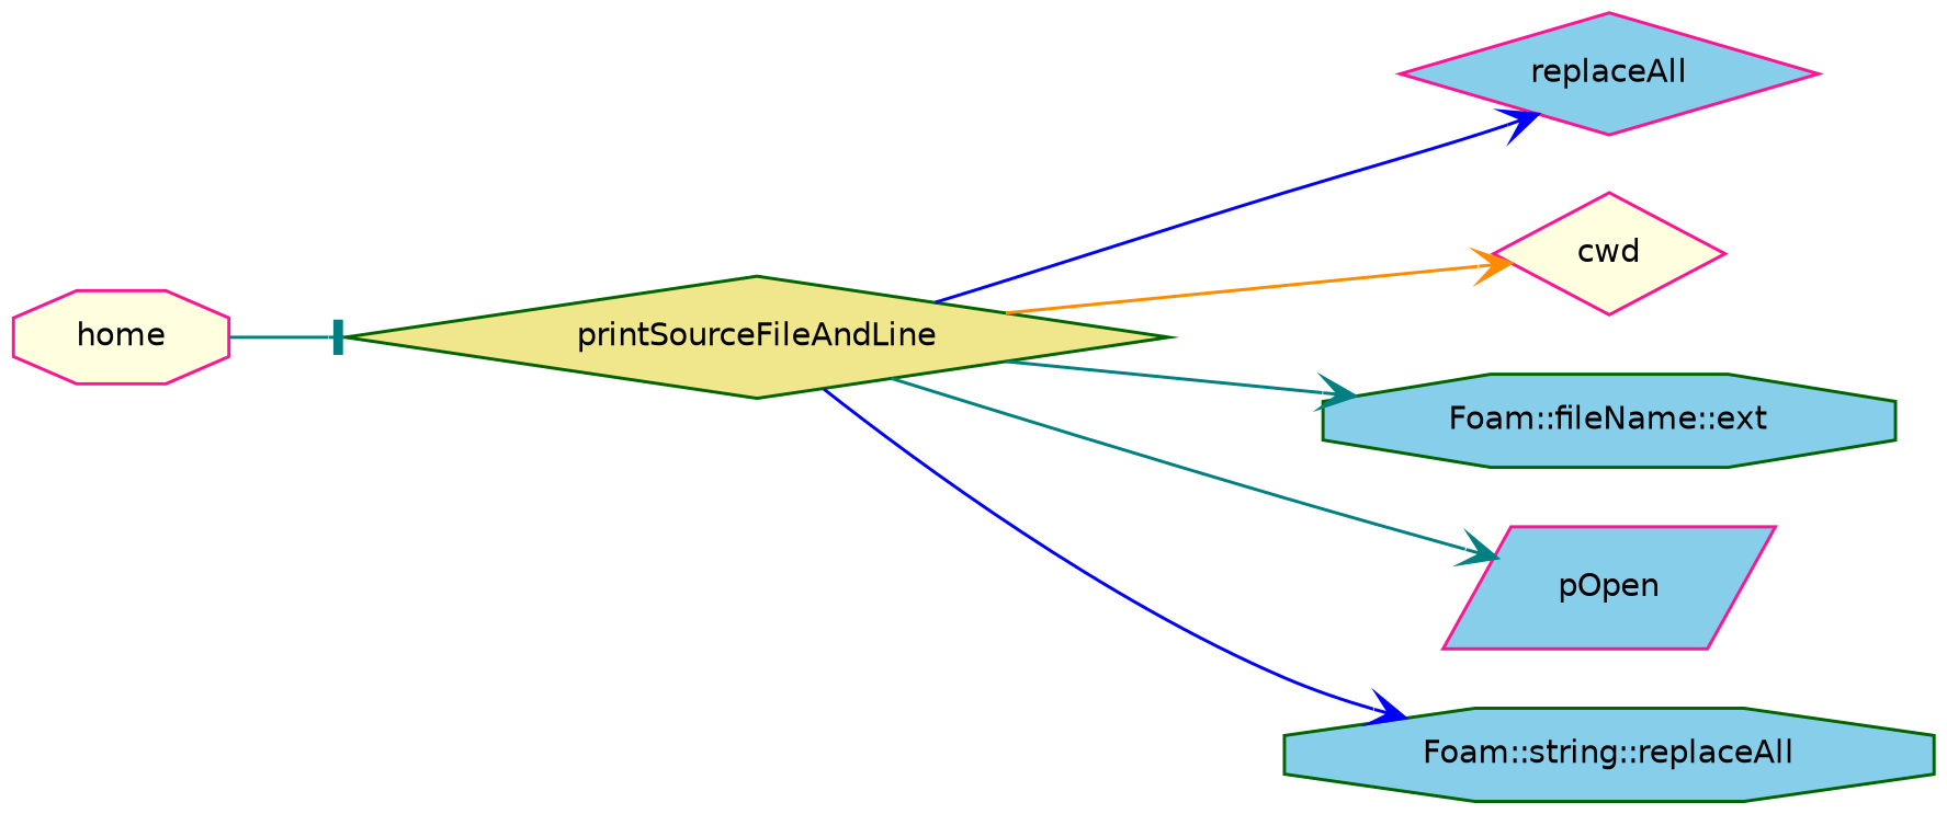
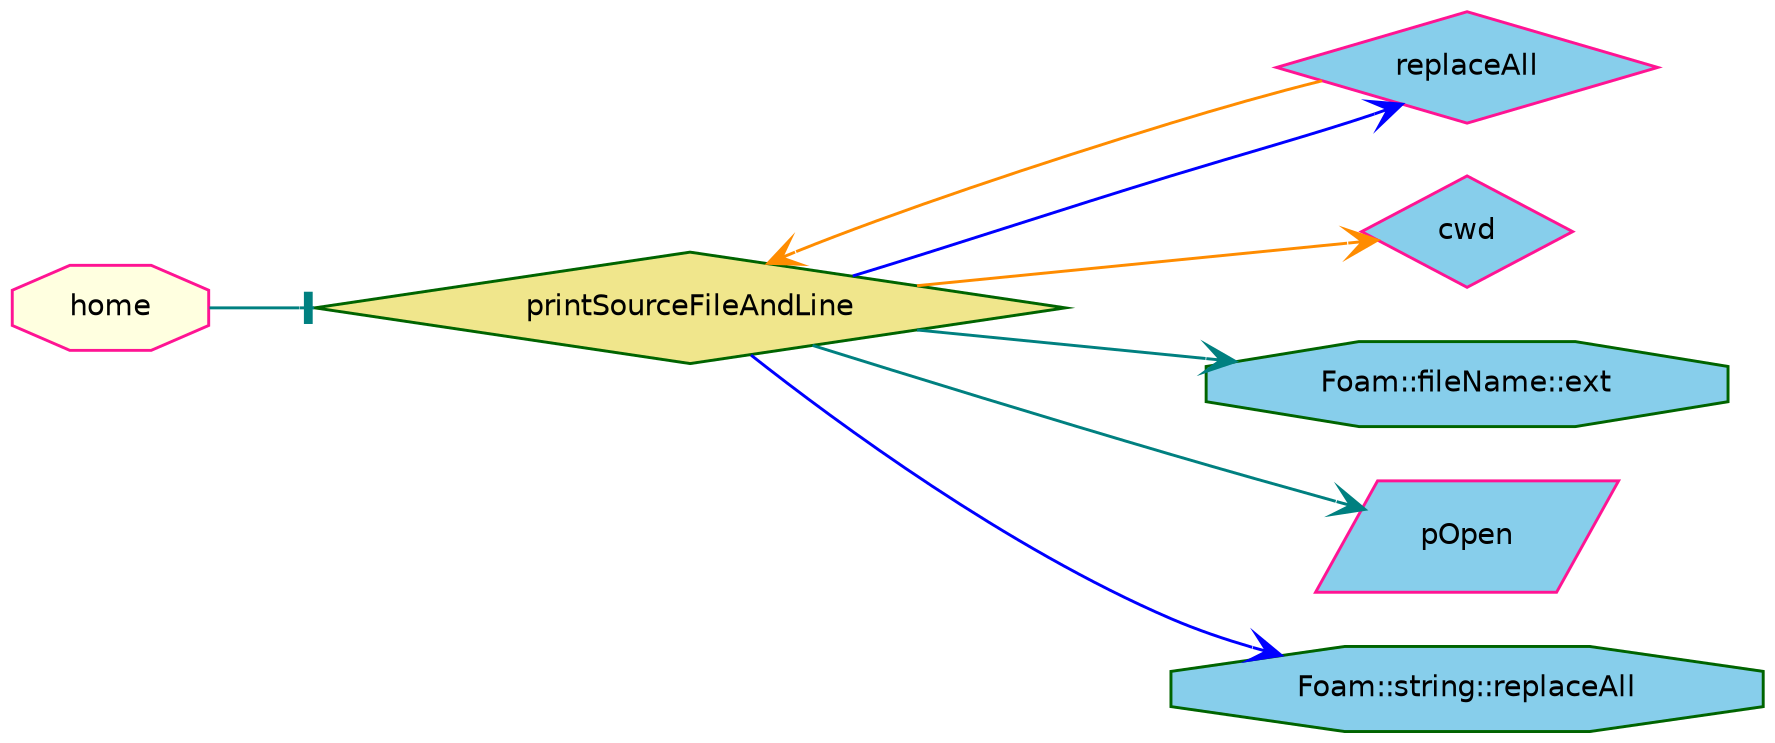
  digraph {
    rankdir=LR
    node [color=deeppink fillcolor=skyblue fontname=Helvetica fontsize=10 shape=diamond style=filled]
    edge [arrowhead=vee color=teal fontname=Helvetica fontsize=10 labelfontname=Helvetica labelfontsize=10 style=solid]
    n1 [color=darkgreen fillcolor=khaki fontcolor=black height=0.2 label=printSourceFileAndLine width=0.4]
    n2 [height=0.2 label=replaceAll width=0.4]
-   n3 [fillcolor=lightyellow height=0.2 label=cwd width=0.4]
+   n3 [height=0.2 label=cwd width=0.4]
    n4 [color=darkgreen height=0.2 label="Foam::fileName::ext" shape=octagon width=0.4]
    n5 [height=0.2 label=pOpen shape=parallelogram width=0.4]
    n6 [color=darkgreen height=0.2 label="Foam::string::replaceAll" shape=octagon width=0.4]
    n7 [fillcolor=lightyellow height=0.2 label=home shape=octagon width=0.4]
    n1 -> n2 [color=blue]
    n1 -> n3 [color=darkorange]
    n1 -> n4
    n1 -> n5
    n1 -> n6 [color=blue]
+   n2 -> n1 [color=darkorange]
    n7 -> n1 [arrowhead=tee]
  }
